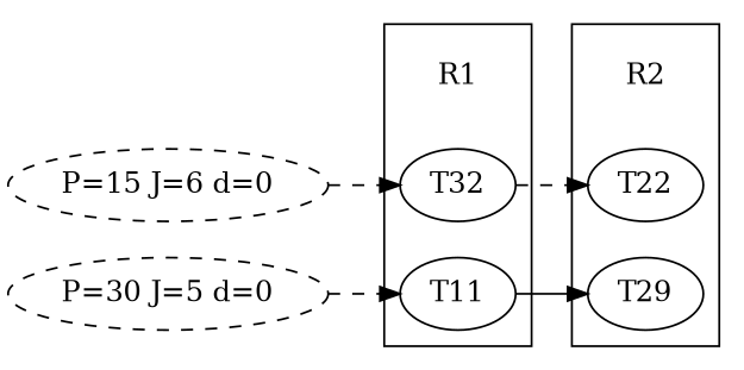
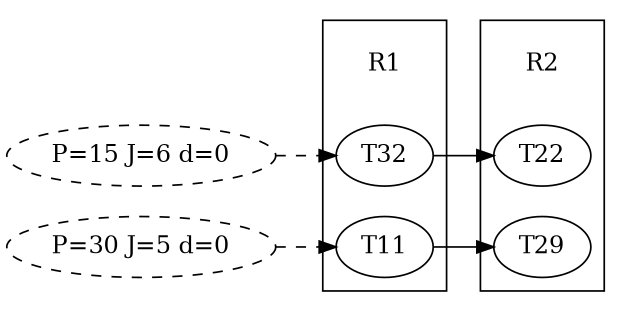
  strict digraph {
    compound=true
    fontname="DejaVu Serif"
    ordering=out
    rankdir=LR
    remincross=true
    node [fontname="DejaVu Serif"]
    edge [constraint=True fontname="DejaVu Serif"]
    R1 [color="#aaaacc" shape=none]
    n2 [label=T32]
    n3 [label=T11]
    R2 [color="#aaaacc" shape=none]
    n5 [label=T22]
    n6 [label=T29]
    "P=15 J=6 d=0" [style=dashed]
    "P=30 J=5 d=0" [style=dashed]
    subgraph cluster_1 {
      R1
      n2
      n3
    }
    subgraph cluster_2 {
      R2
      n5
      n6
    }
-   n2 -> n5 [style=dashed]
+   n2 -> n5
    n3 -> n6
    "P=15 J=6 d=0" -> n2 [style=dashed]
    "P=30 J=5 d=0" -> n3 [style=dashed]
  }
